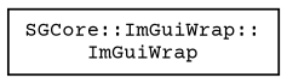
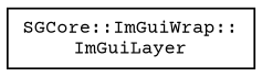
  digraph {
    rankdir=TB
    fontname="Courier Prime"
-   n1 [color=black fillcolor=white fontname="Courier Prime" fontsize=10 height=0.2 label="SGCore::ImGuiWrap::\lImGuiWrap" shape=record style=filled width=0.4]
+   n1 [color=black fillcolor=white fontname="Courier Prime" fontsize=10 height=0.2 label="SGCore::ImGuiWrap::\lImGuiLayer" shape=record style=filled width=0.4]
  }
